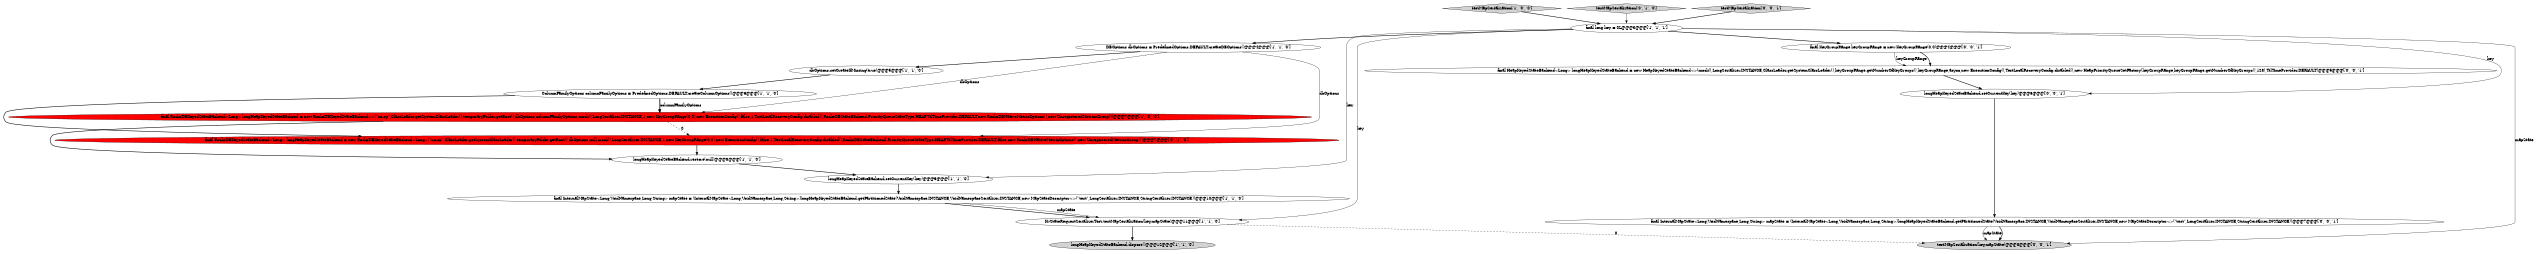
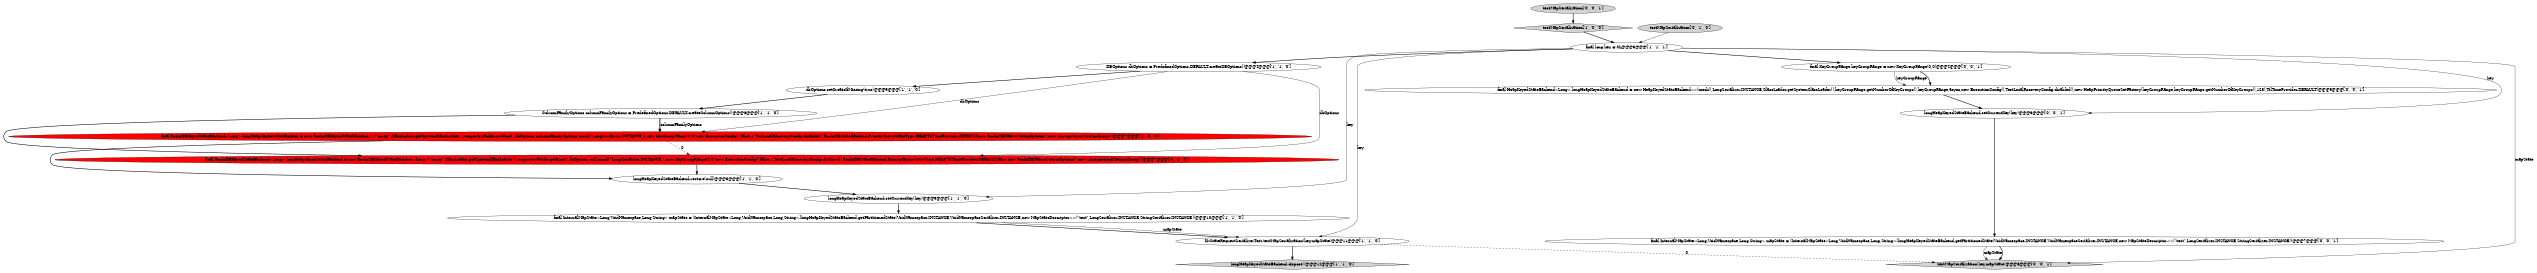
  digraph {
    node [fillcolor=white shape=ellipse style=filled]
    edge [style=bold]
    n1 [label="longHeapKeyedStateBackend.restore(null)@@@8@@@['1', '1', '0']"]
    n2 [label="longHeapKeyedStateBackend.setCurrentKey(key)@@@9@@@['1', '1', '0']"]
    n3 [label="final InternalMapState<Long,VoidNamespace,Long,String> mapState = (InternalMapState<Long,VoidNamespace,Long,String>)longHeapKeyedStateBackend.getPartitionedState(VoidNamespace.INSTANCE,VoidNamespaceSerializer.INSTANCE,new MapStateDescriptor<>(\"test\",LongSerializer.INSTANCE,StringSerializer.INSTANCE))@@@10@@@['1', '1', '0']"]
    n4 [label="final HeapKeyedStateBackend<Long> longHeapKeyedStateBackend = new HeapKeyedStateBackend<>(mock(),LongSerializer.INSTANCE,ClassLoader.getSystemClassLoader(),keyGroupRange.getNumberOfKeyGroups(),keyGroupRange,async,new ExecutionConfig(),TestLocalRecoveryConfig.disabled(),new HeapPriorityQueueSetFactory(keyGroupRange,keyGroupRange.getNumberOfKeyGroups(),128),TtlTimeProvider.DEFAULT)@@@5@@@['0', '0', '1']"]
    n5 [label="longHeapKeyedStateBackend.setCurrentKey(key)@@@6@@@['0', '0', '1']"]
    n6 [label="final InternalMapState<Long,VoidNamespace,Long,String> mapState = (InternalMapState<Long,VoidNamespace,Long,String>)longHeapKeyedStateBackend.getPartitionedState(VoidNamespace.INSTANCE,VoidNamespaceSerializer.INSTANCE,new MapStateDescriptor<>(\"test\",LongSerializer.INSTANCE,StringSerializer.INSTANCE))@@@7@@@['0', '0', '1']"]
    n7 [label="dbOptions.setCreateIfMissing(true)@@@5@@@['1', '1', '0']"]
    n8 [label="ColumnFamilyOptions columnFamilyOptions = PredefinedOptions.DEFAULT.createColumnOptions()@@@6@@@['1', '1', '0']"]
    n9 [fillcolor=red label="final RocksDBKeyedStateBackend<Long> longHeapKeyedStateBackend = new RocksDBKeyedStateBackend<Long>(\"no-op\",ClassLoader.getSystemClassLoader(),temporaryFolder.getRoot(),dbOptions,null,mock(),LongSerializer.INSTANCE,1,new KeyGroupRange(0,0),new ExecutionConfig(),false,1,TestLocalRecoveryConfig.disabled(),RocksDBStateBackend.PriorityQueueStateType.HEAP,TtlTimeProvider.DEFAULT,false,new RocksDBNativeMetricOptions(),new UnregisteredMetricsGroup())@@@7@@@['0', '1', '0']"]
    n10 [fillcolor=red label="final RocksDBKeyedStateBackend<Long> longHeapKeyedStateBackend = new RocksDBKeyedStateBackend<>(\"no-op\",ClassLoader.getSystemClassLoader(),temporaryFolder.getRoot(),dbOptions,columnFamilyOptions,mock(),LongSerializer.INSTANCE,1,new KeyGroupRange(0,0),new ExecutionConfig(),false,1,TestLocalRecoveryConfig.disabled(),RocksDBStateBackend.PriorityQueueStateType.HEAP,TtlTimeProvider.DEFAULT,new RocksDBNativeMetricOptions(),new UnregisteredMetricsGroup())@@@7@@@['1', '0', '0']"]
    n11 [label="KvStateRequestSerializerTest.testMapSerialization(key,mapState)@@@11@@@['1', '1', '0']"]
-   n12 [fillcolor=lightgray label="longHeapKeyedStateBackend.dispose()@@@12@@@['1', '1', '0']"]
-   n13 [fillcolor=lightgray label="testMapSerialization(key,mapState)@@@8@@@['0', '0', '1']"]
+   n12 [fillcolor=lightgray label="longHeapKeyedStateBackend.dispose()@@@12@@@['1', '1', '0']" shape=diamond]
+   n13 [fillcolor=lightgray label="testMapSerialization(key,mapState)@@@8@@@['0', '0', '1']" shape=diamond]
    n14 [fillcolor=lightgray label="testMapSerialization['1', '0', '0']" shape=diamond]
    n15 [label="final long key = 0L@@@3@@@['1', '1', '1']"]
    n16 [label="DBOptions dbOptions = PredefinedOptions.DEFAULT.createDBOptions()@@@4@@@['1', '1', '0']"]
    n17 [label="final KeyGroupRange keyGroupRange = new KeyGroupRange(0,0)@@@4@@@['0', '0', '1']"]
-   n18 [fillcolor=lightgray label="testMapSerialization['0', '1', '0']" shape=diamond]
-   n19 [fillcolor=lightgray label="testMapSerialization['0', '0', '1']" shape=diamond]
+   n18 [fillcolor=lightgray label="testMapSerialization['0', '1', '0']"]
+   n19 [fillcolor=lightgray label="testMapSerialization['0', '0', '1']"]
    n1 -> n2
    n2 -> n3
    n3 -> n11
    n3 -> n11 [label=mapState style=solid]
    n4 -> n5
    n5 -> n6
    n6 -> n13 [label=mapState style=solid]
    n6 -> n13
    n7 -> n8
    n8 -> n9
    n8 -> n10
    n8 -> n10 [label=columnFamilyOptions style=solid]
    n9 -> n1
    n10 -> n1
    n10 -> n9 [label=0 style=dashed]
    n11 -> n12
    n11 -> n13 [label=0 style=dashed]
    n14 -> n15
    n15 -> n2 [label=key style=solid]
    n15 -> n5 [label=key style=solid]
    n15 -> n11 [label=key style=solid]
    n15 -> n13 [label=mapState style=solid]
    n15 -> n16
    n15 -> n17
    n16 -> n7
    n16 -> n9 [label=dbOptions style=solid]
    n16 -> n10 [label=dbOptions style=solid]
    n17 -> n4 [label=keyGroupRange style=solid]
    n17 -> n4
    n18 -> n15 [style=solid]
-   n19 -> n15
+   n19 -> n14
  }
